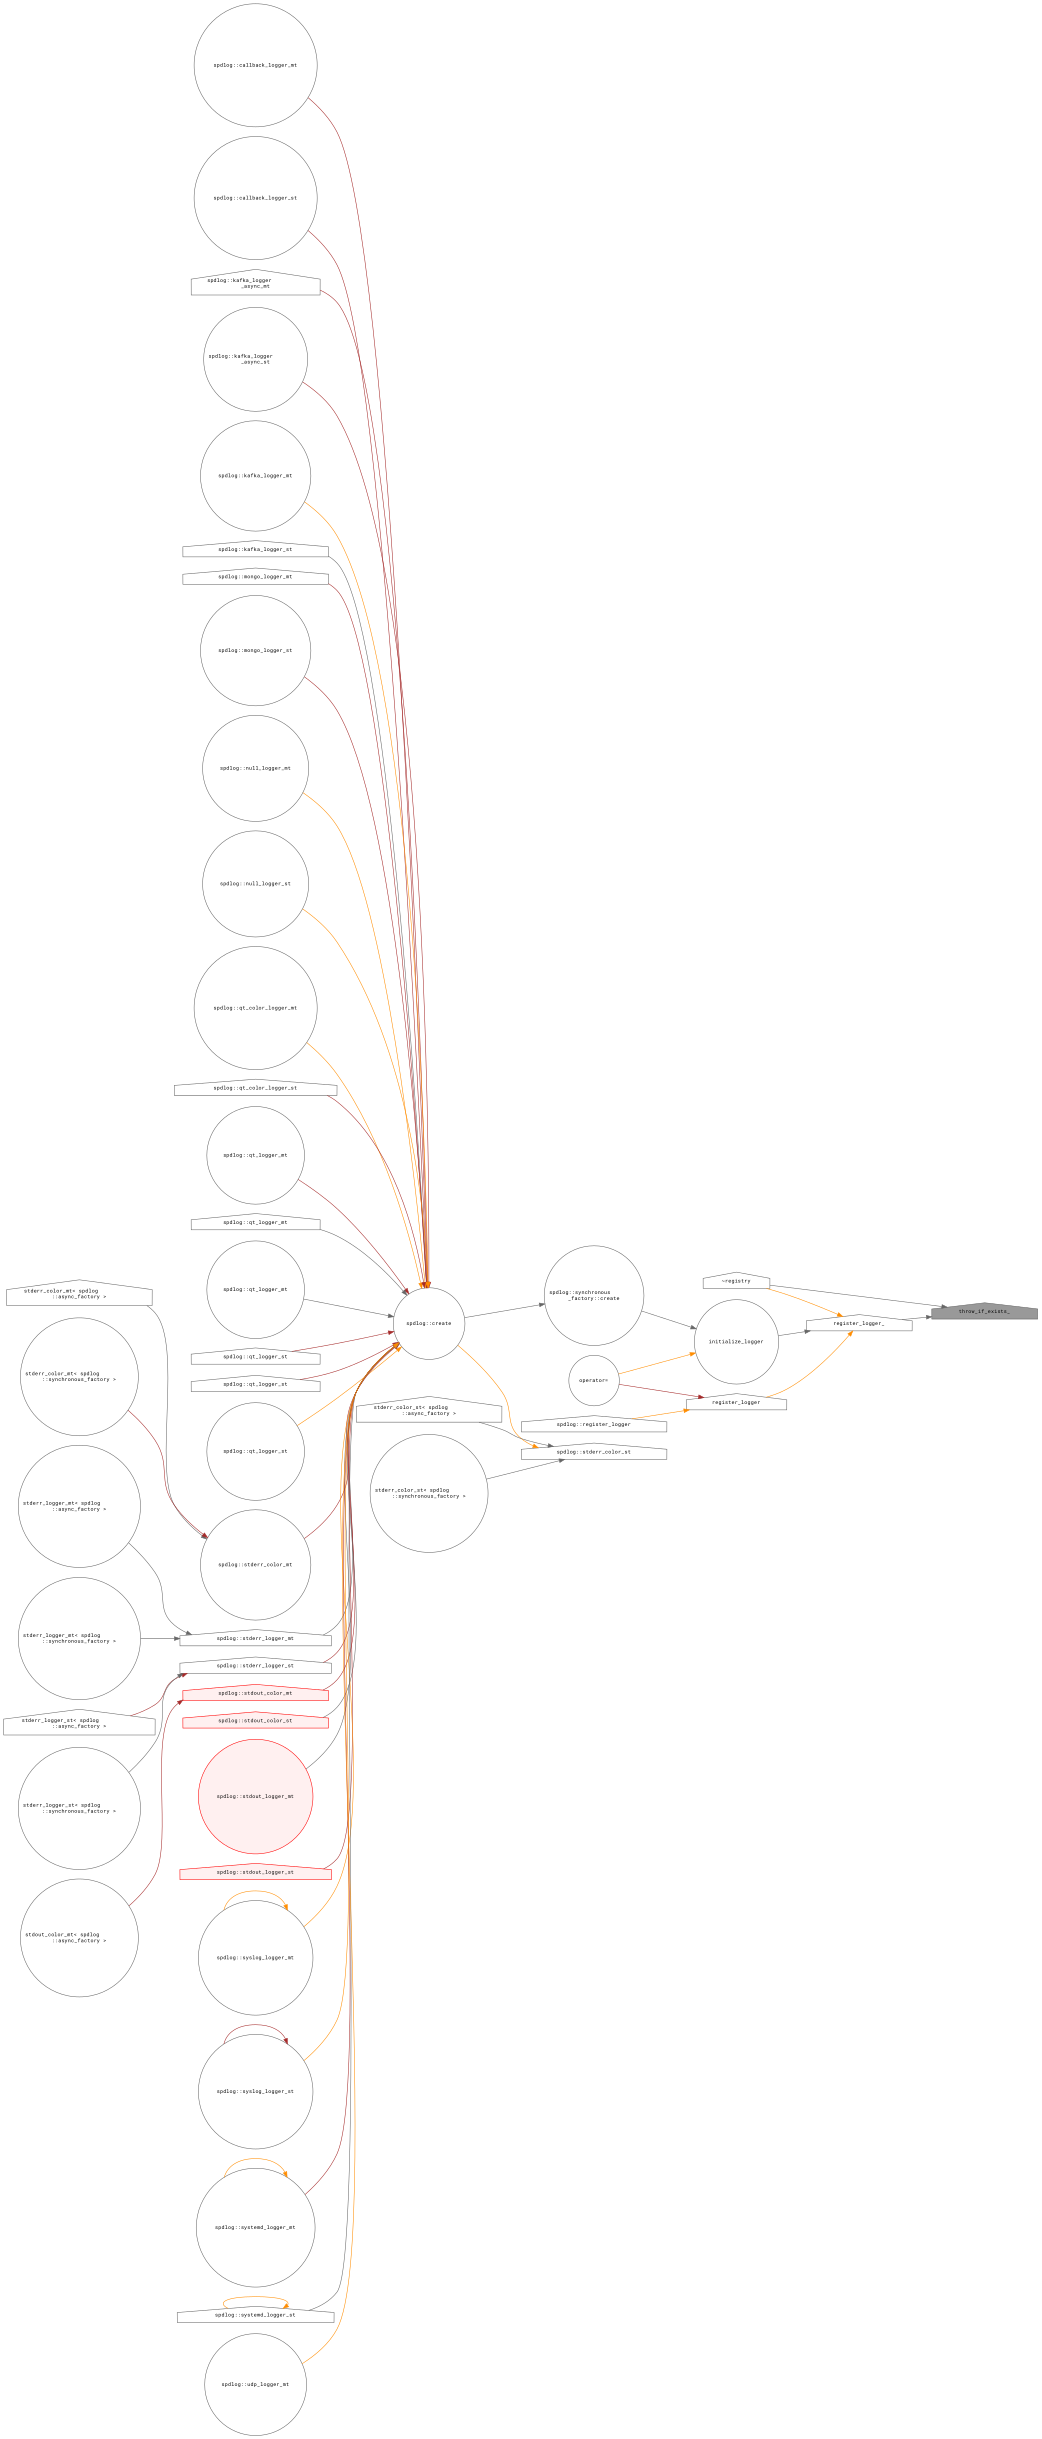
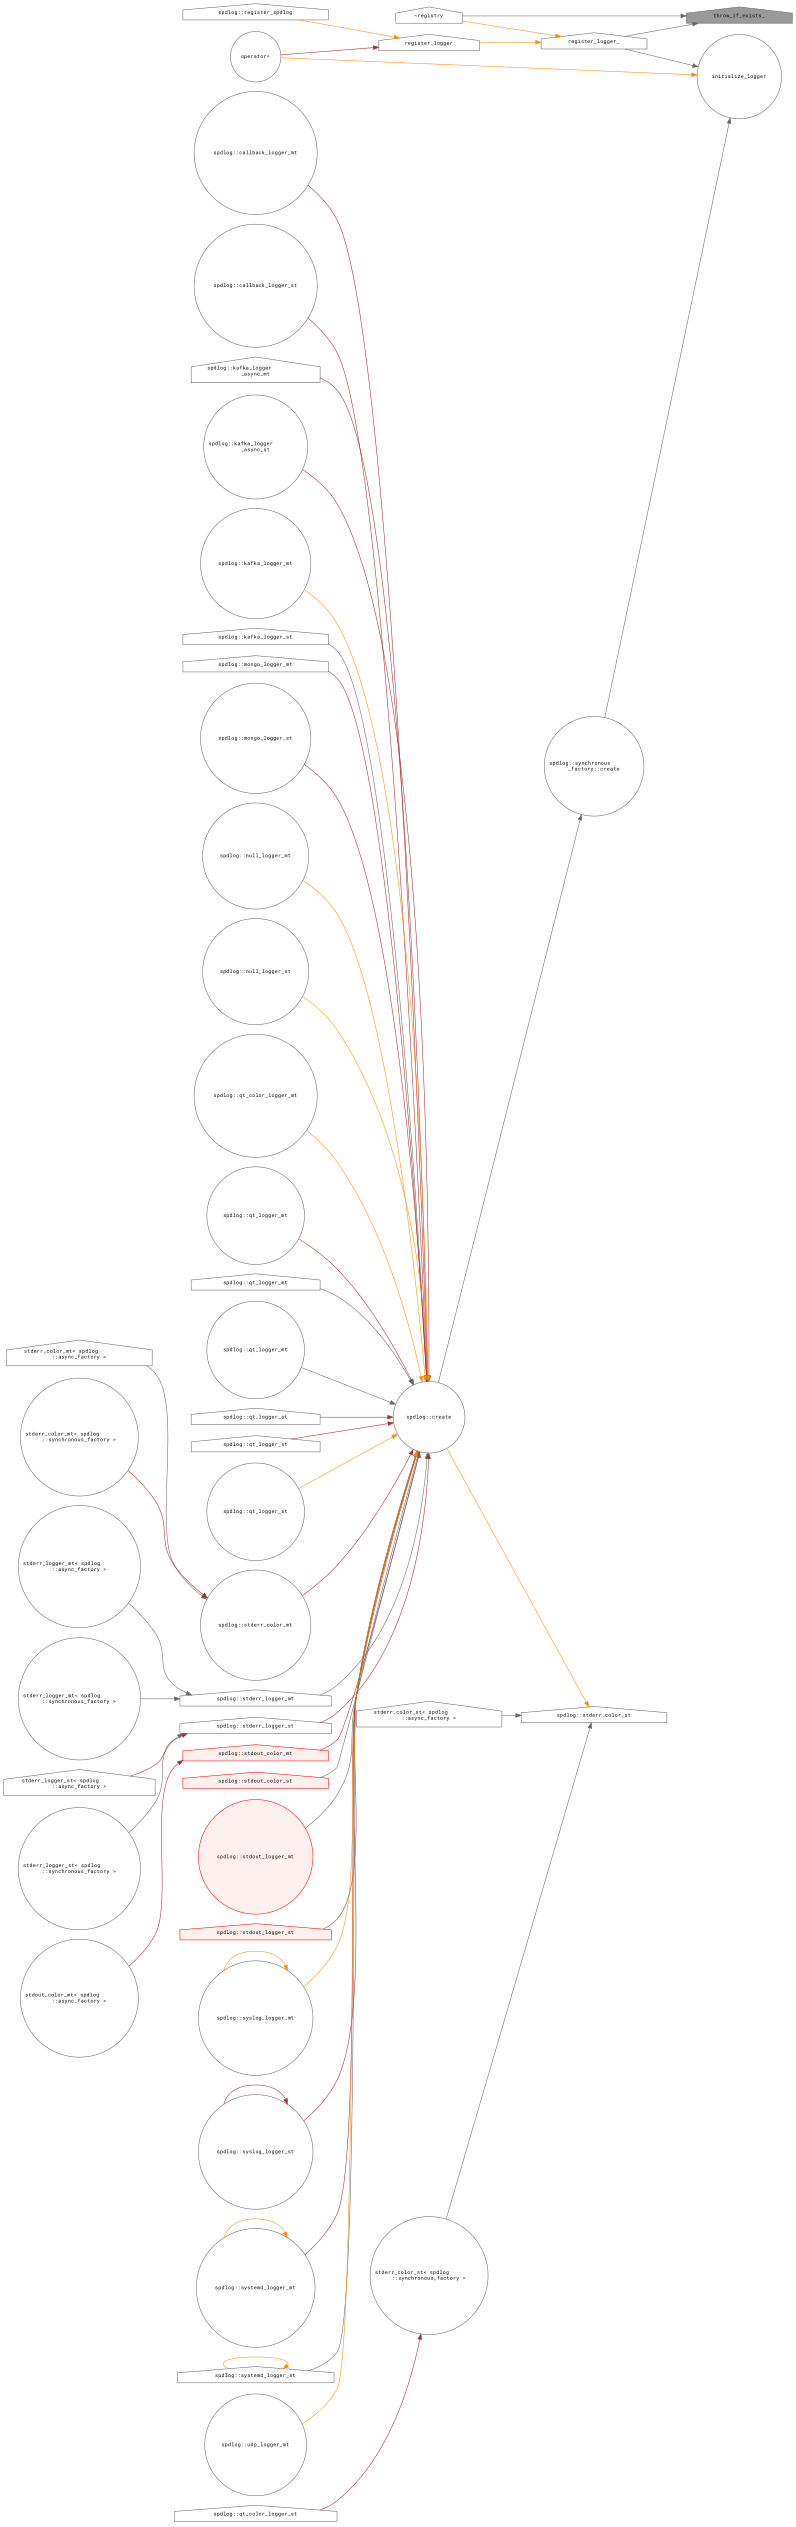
  digraph {
    fontname="Roboto Mono"
    rankdir=RL
    node [color=grey40 fillcolor=white fontname="Roboto Mono" fontsize=10 shape=circle style=filled]
    edge [color=brown dir=back fontname="Roboto Mono" fontsize=10 labelfontname=Helvetica labelfontsize=10 style=solid]
    n1 [color=gray40 fillcolor=grey60 fontcolor=black height=0.2 label=throw_if_exists_ shape=house width=0.4]
    n2 [height=0.2 label=register_logger_ shape=house width=0.4]
    n3 [height=0.2 label="~registry" shape=house width=0.4]
    n4 [height=0.2 label=initialize_logger width=0.4]
    n5 [height=0.2 label=register_logger shape=house width=0.4]
    n6 [height=0.2 label="spdlog::synchronous\l_factory::create" width=0.4]
    n7 [height=0.2 label="operator=" width=0.4]
-   n8 [height=0.2 label="spdlog::register_logger" shape=house width=0.4]
+   n8 [height=0.2 label="spdlog::register_spdlog" shape=house width=0.4]
    n9 [height=0.2 label="spdlog::create" width=0.4]
    n10 [height=0.2 label="spdlog::callback_logger_mt" width=0.4]
    n11 [height=0.2 label="spdlog::callback_logger_st" width=0.4]
    n12 [height=0.2 label="spdlog::kafka_logger\l_async_mt" shape=house width=0.4]
    n13 [height=0.2 label="spdlog::kafka_logger\l_async_st" width=0.4]
    n14 [height=0.2 label="spdlog::kafka_logger_mt" width=0.4]
    n15 [height=0.2 label="spdlog::kafka_logger_st" shape=house width=0.4]
    n16 [height=0.2 label="spdlog::mongo_logger_mt" shape=house width=0.4]
    n17 [height=0.2 label="spdlog::mongo_logger_st" width=0.4]
    n18 [height=0.2 label="spdlog::null_logger_mt" width=0.4]
    n19 [height=0.2 label="spdlog::null_logger_st" width=0.4]
    n20 [height=0.2 label="spdlog::qt_color_logger_mt" width=0.4]
    n21 [height=0.2 label="spdlog::qt_color_logger_st" shape=house width=0.4]
    n22 [height=0.2 label="spdlog::qt_logger_mt" width=0.4]
    n23 [height=0.2 label="spdlog::qt_logger_mt" shape=house width=0.4]
    n24 [height=0.2 label="spdlog::qt_logger_mt" width=0.4]
    n25 [height=0.2 label="spdlog::qt_logger_st" shape=house width=0.4]
    n26 [height=0.2 label="spdlog::qt_logger_st" shape=house width=0.4]
    n27 [height=0.2 label="spdlog::qt_logger_st" width=0.4]
    n28 [height=0.2 label="spdlog::stderr_color_mt" width=0.4]
    n29 [height=0.2 label="spdlog::stderr_logger_mt" shape=house width=0.4]
    n30 [height=0.2 label="spdlog::stderr_logger_st" shape=house width=0.4]
    n31 [color=red fillcolor="#FFF0F0" height=0.2 label="spdlog::stdout_color_mt" shape=house width=0.4]
    n32 [color=red fillcolor="#FFF0F0" height=0.2 label="spdlog::stdout_color_st" shape=house width=0.4]
    n33 [color=red fillcolor="#FFF0F0" height=0.2 label="spdlog::stdout_logger_mt" width=0.4]
    n34 [color=red fillcolor="#FFF0F0" height=0.2 label="spdlog::stdout_logger_st" shape=house width=0.4]
    n35 [height=0.2 label="spdlog::syslog_logger_mt" width=0.4]
    n36 [height=0.2 label="spdlog::syslog_logger_st" width=0.4]
    n37 [height=0.2 label="spdlog::systemd_logger_mt" width=0.4]
    n38 [height=0.2 label="spdlog::systemd_logger_st" shape=house width=0.4]
    n39 [height=0.2 label="spdlog::udp_logger_mt" width=0.4]
    n40 [height=0.2 label="stderr_color_mt\< spdlog\l::async_factory \>" shape=house width=0.4]
    n41 [height=0.2 label="stderr_color_mt\< spdlog\l::synchronous_factory \>" width=0.4]
    n42 [height=0.2 label="spdlog::stderr_color_st" shape=house width=0.4]
    n43 [height=0.2 label="stderr_color_st\< spdlog\l::async_factory \>" shape=house width=0.4]
    n44 [height=0.2 label="stderr_color_st\< spdlog\l::synchronous_factory \>" width=0.4]
    n45 [height=0.2 label="stderr_logger_mt\< spdlog\l::async_factory \>" width=0.4]
    n46 [height=0.2 label="stderr_logger_mt\< spdlog\l::synchronous_factory \>" width=0.4]
    n47 [height=0.2 label="stderr_logger_st\< spdlog\l::async_factory \>" shape=house width=0.4]
    n48 [height=0.2 label="stderr_logger_st\< spdlog\l::synchronous_factory \>" width=0.4]
    n49 [height=0.2 label="stdout_color_mt\< spdlog\l::async_factory \>" width=0.4]
    n1 -> n2 [color=gray40]
    n1 -> n3 [color=gray40]
    n2 -> n3 [color=darkorange]
-   n2 -> n4 [color=gray40]
+   n4 -> n2 [color=gray40]
    n2 -> n5 [color=darkorange]
    n4 -> n6 [color=gray40]
    n4 -> n7 [color=darkorange]
    n5 -> n7
    n5 -> n8 [color=darkorange]
    n6 -> n9 [color=gray40]
    n9 -> n10
    n9 -> n11
    n9 -> n12
    n9 -> n13
    n9 -> n14 [color=darkorange]
    n9 -> n15 [color=gray40]
    n9 -> n16
    n9 -> n17
    n9 -> n18 [color=darkorange]
    n9 -> n19 [color=darkorange]
    n9 -> n20 [color=darkorange]
-   n9 -> n21
+   n44 -> n21
    n9 -> n22
    n9 -> n23 [color=gray40]
    n9 -> n24 [color=gray40]
    n9 -> n25
    n9 -> n26
    n9 -> n27 [color=darkorange]
    n9 -> n28
    n9 -> n29 [color=gray40]
    n9 -> n30
    n9 -> n31
    n9 -> n32 [color=gray40]
    n9 -> n33 [color=gray40]
    n9 -> n34
    n9 -> n35 [color=darkorange]
-   n9 -> n36 [color=darkorange]
+   n9 -> n36
    n9 -> n37
    n9 -> n38 [color=gray40]
    n9 -> n39 [color=darkorange]
    n28 -> n40 [color=gray40]
    n28 -> n41
    n29 -> n45 [color=gray40]
    n29 -> n46 [color=gray40]
    n30 -> n47
    n30 -> n48 [color=gray40]
    n31 -> n49
    n35 -> n35 [color=darkorange]
    n36 -> n36
    n37 -> n37 [color=darkorange]
    n38 -> n38 [color=darkorange]
    n42 -> n9 [color=darkorange]
    n42 -> n43 [color=gray40]
    n42 -> n44 [color=gray40]
  }
